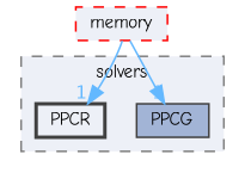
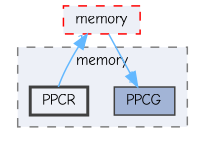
  digraph {
    compound=true
    fontname="Comic Neue"
    node [color=grey25 fillcolor="#edf0f7" fontname="Comic Neue" fontsize=10 shape=box]
    edge [color=steelblue1 fontcolor=steelblue1 fontname="Comic Neue" fontsize=10 headlabel=1 labeldistance=1.5 labelfontname=Helvetica labelfontsize=10]
    n1 [fillcolor="#a2b4d6" height=0.2 label=PPCG style=filled width=0.4]
    n2 [height=0.2 label=PPCR style="filled,bold" width=0.4]
    n3 [color=red height=0.2 label=memory style="filled,dashed" width=0.4]
    subgraph cluster_1 {
      bgcolor="#edf0f7"
      fontsize=10
-     label=solvers
+     label=memory
      pencolor=grey50
      style="filled,dashed"
      n1
      n2
    }
-   n3 -> n2
+   n2 -> n3
    n3 -> n1
  }
